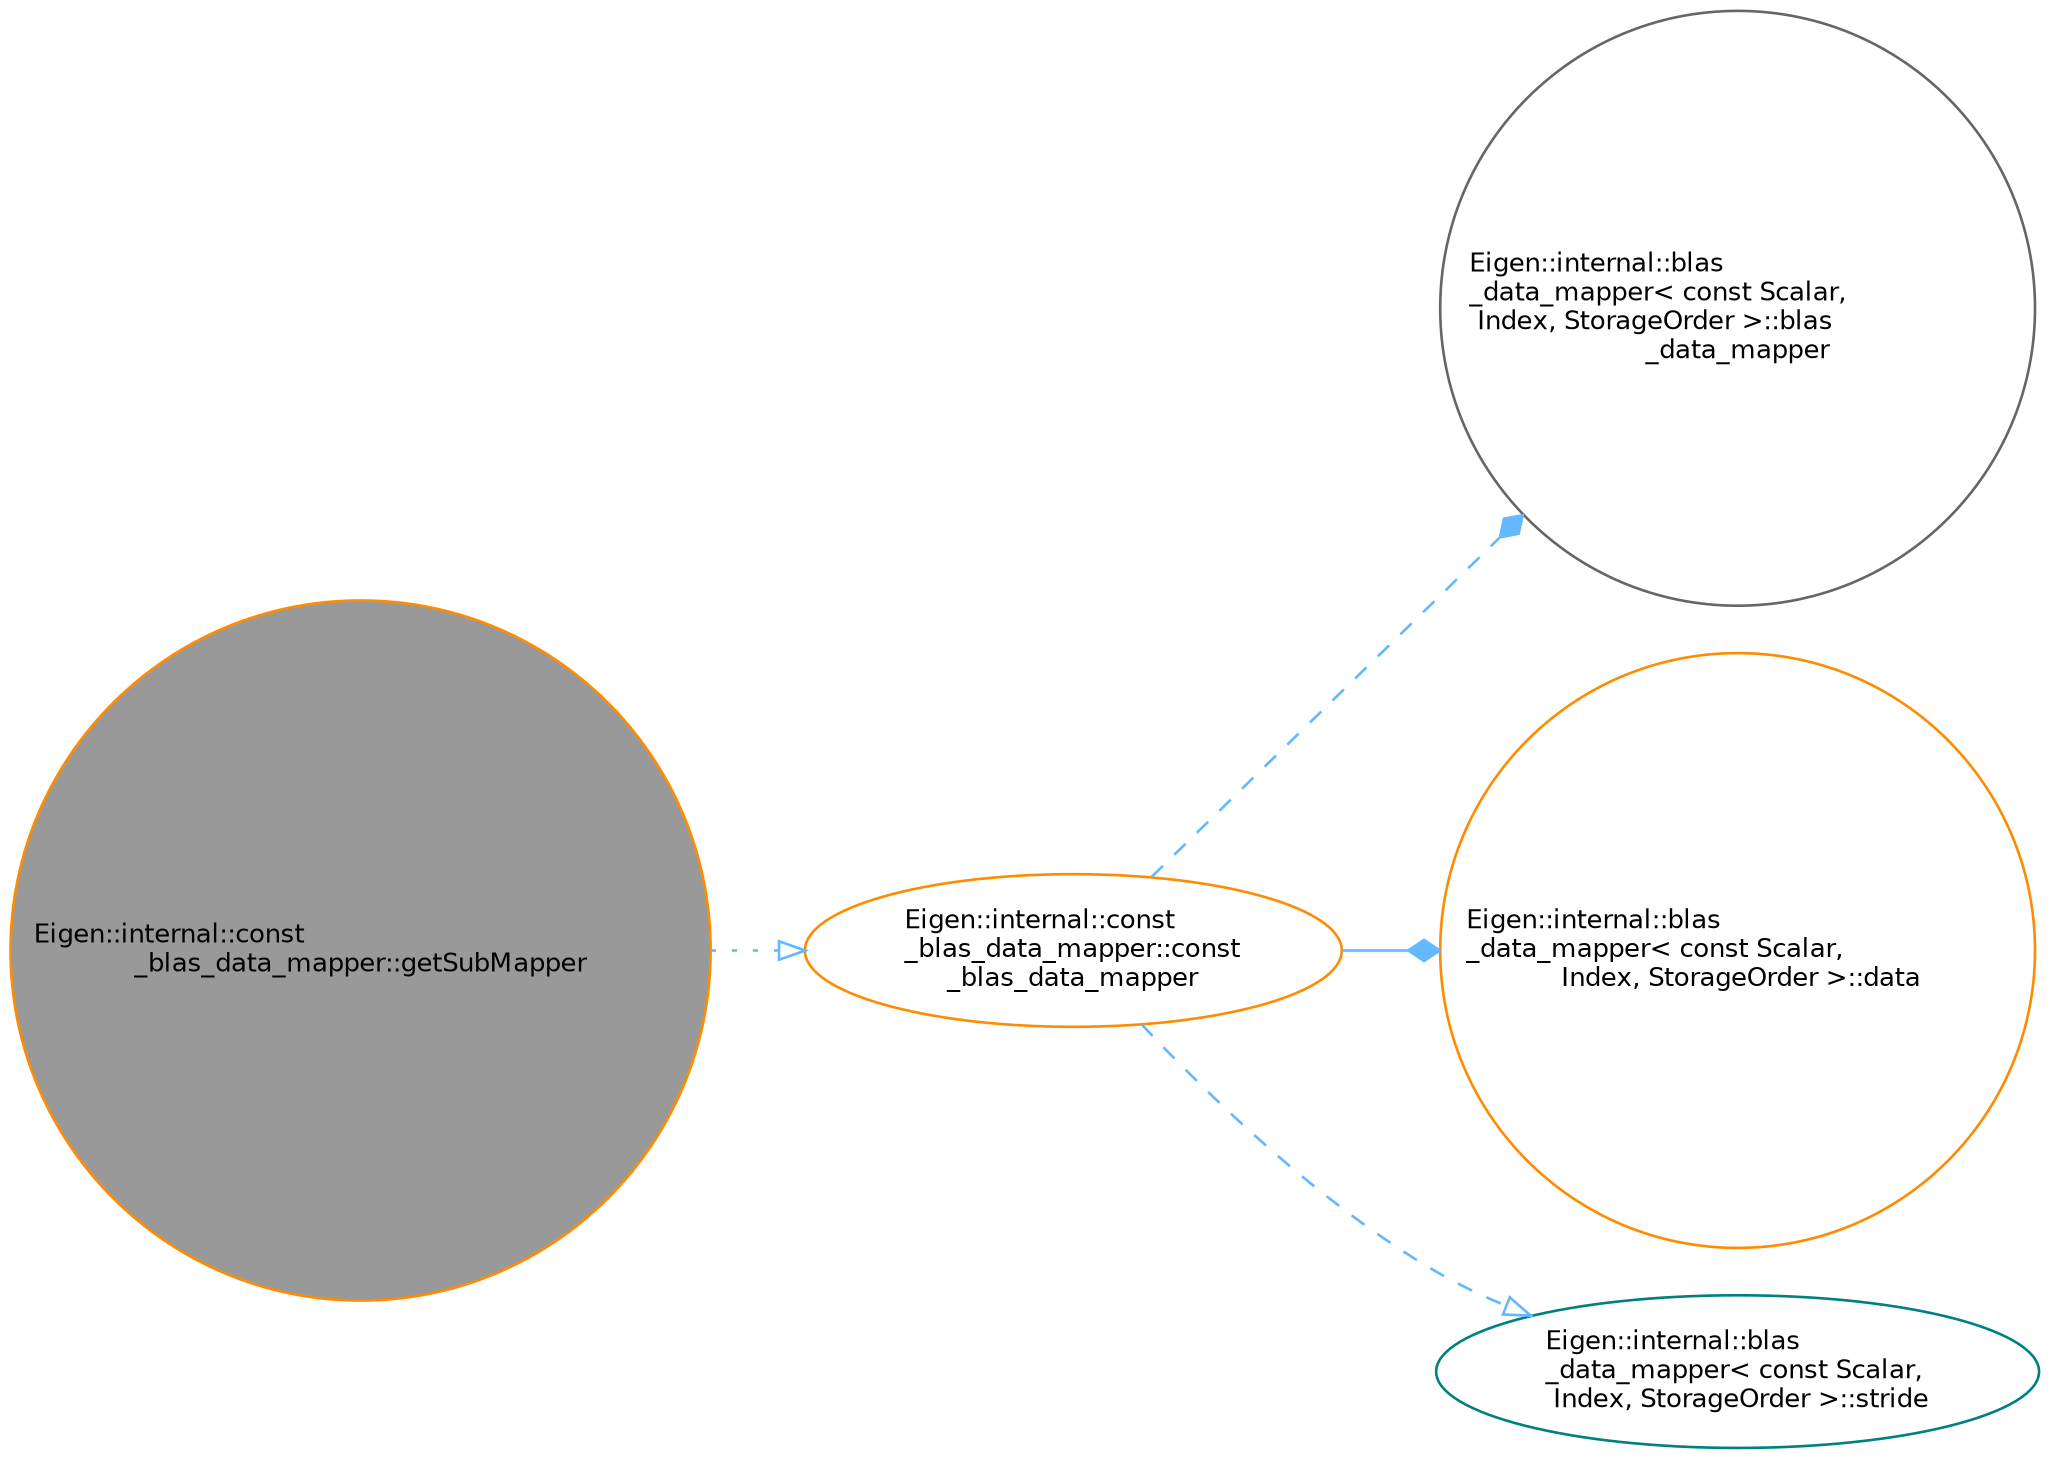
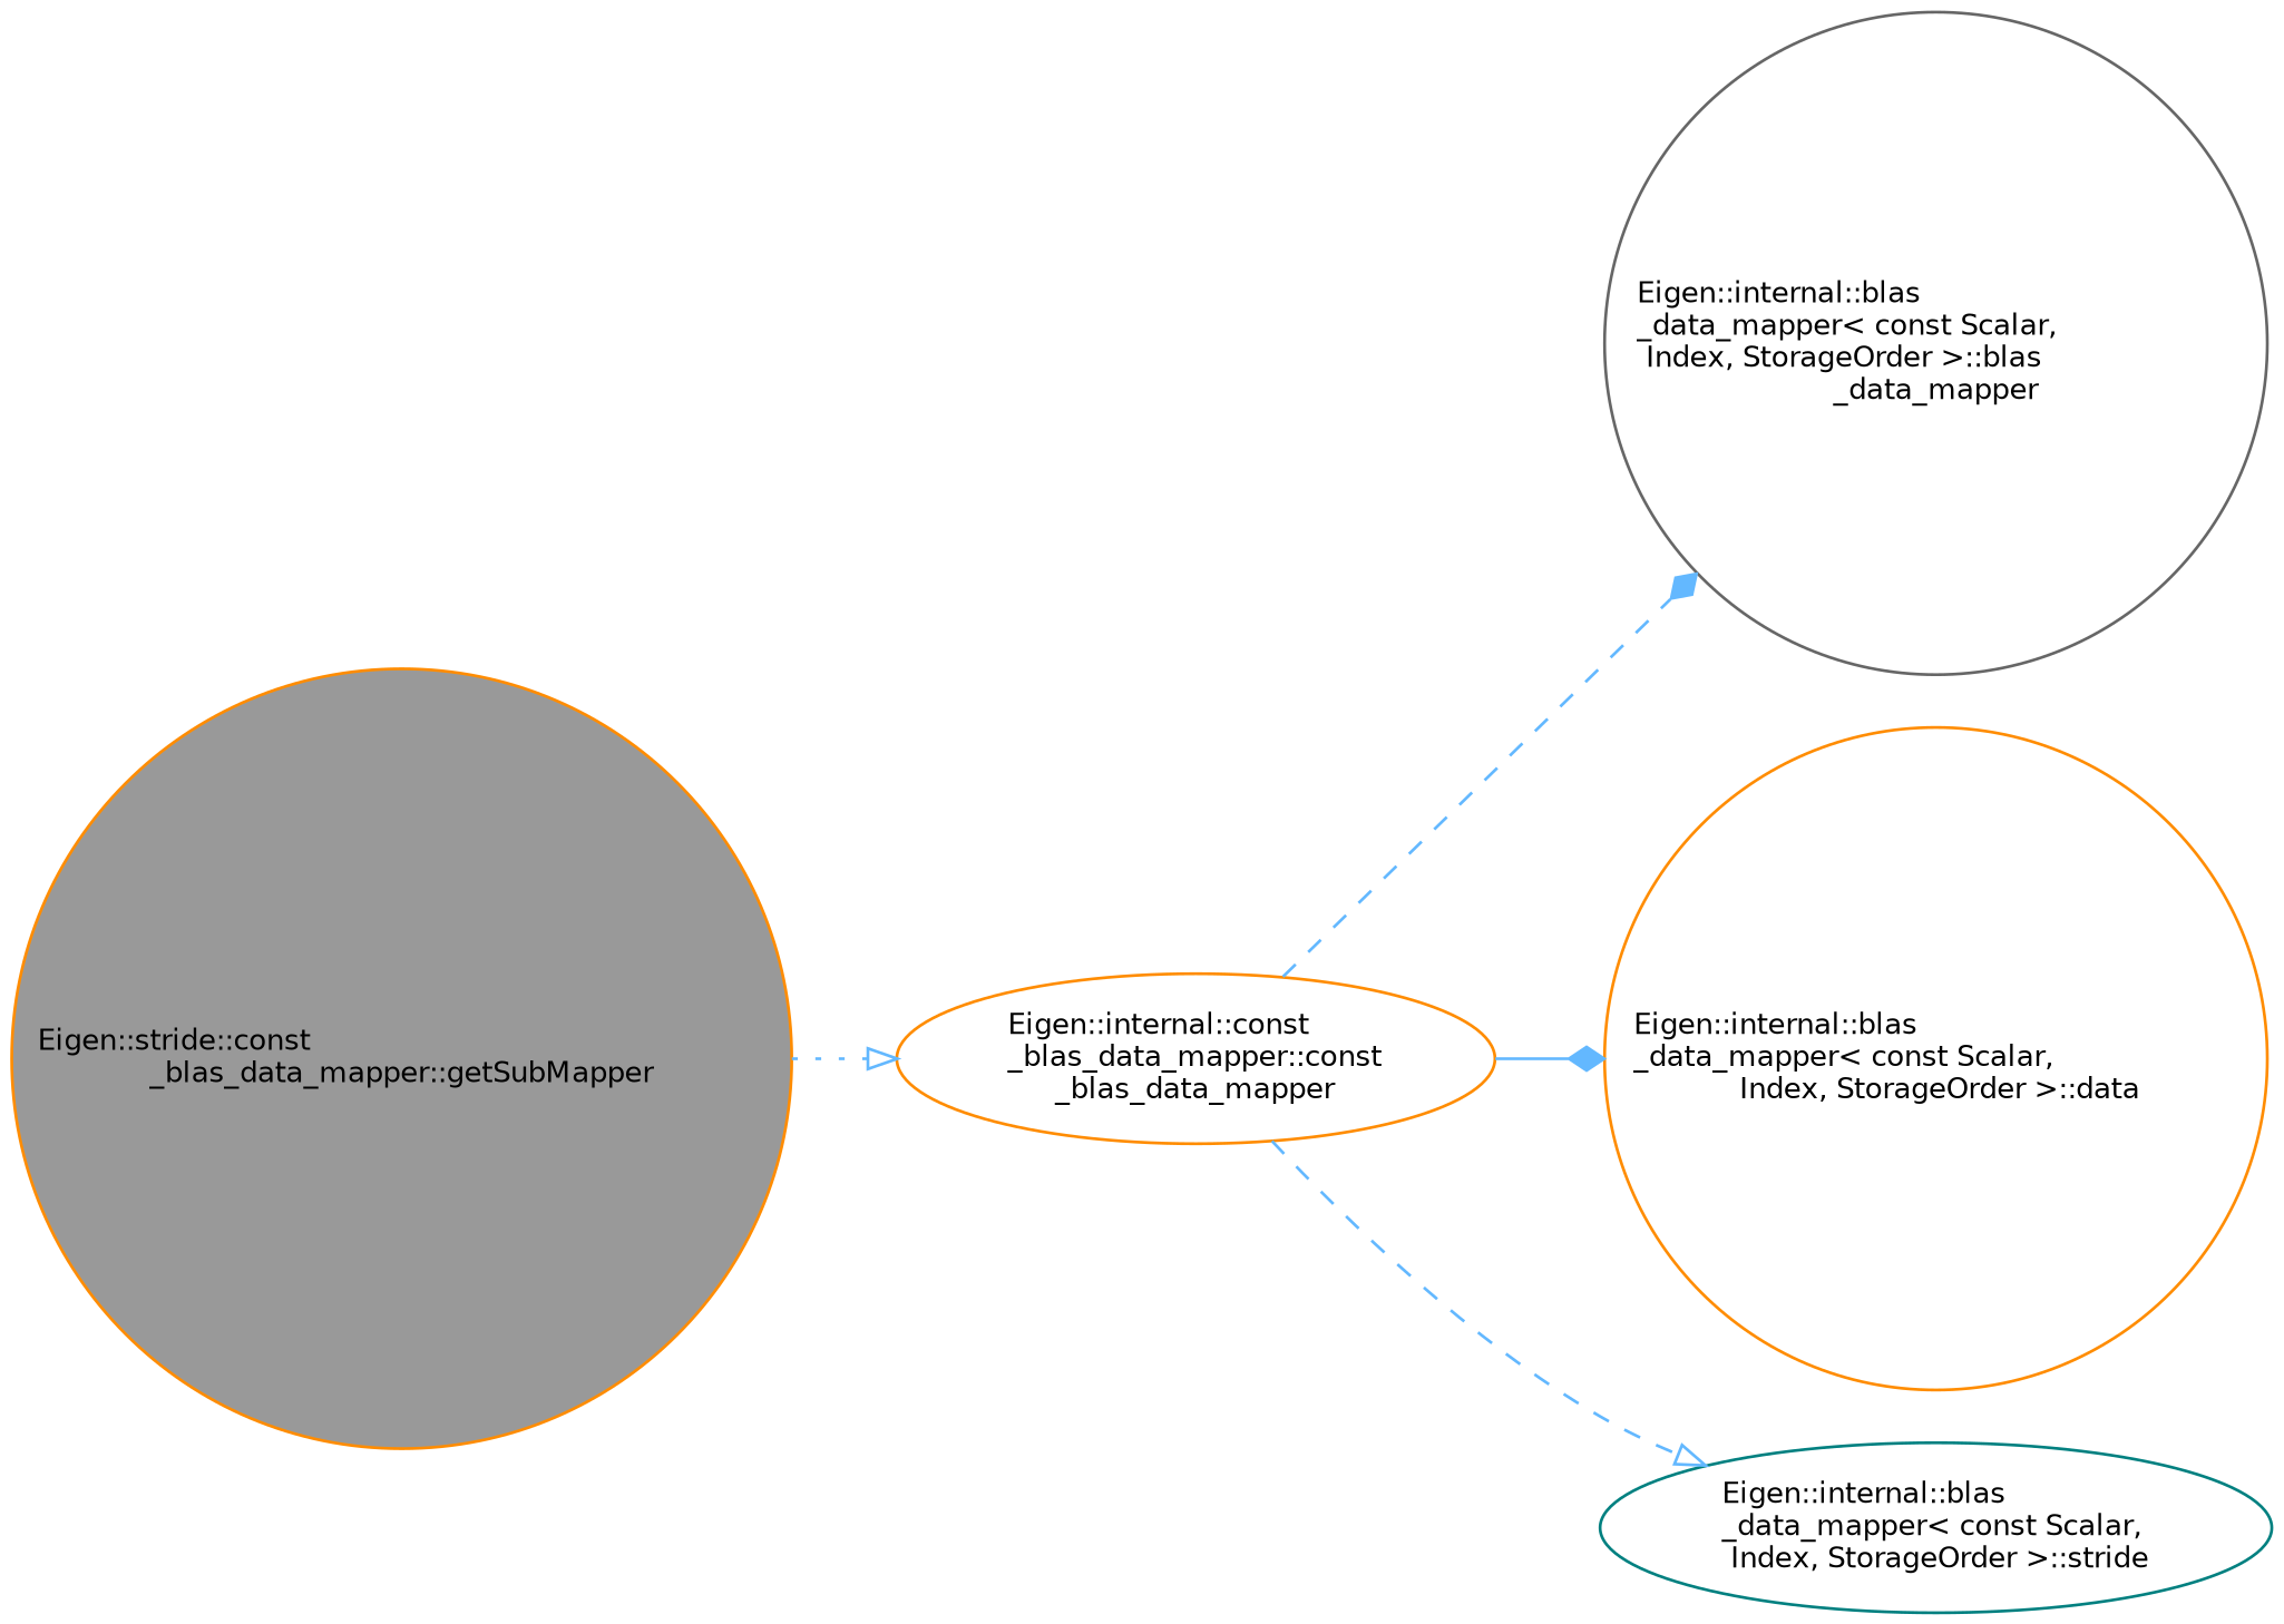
  digraph {
    rankdir=LR
    node [color=darkorange fillcolor=white fontname=Helvetica fontsize=10 shape=circle style=filled]
    edge [color=steelblue1 fontname=Helvetica fontsize=10 labelfontname=Helvetica labelfontsize=10 style=dashed arrowhead=onormal]
-   n1 [fillcolor=grey60 fontcolor=black height=0.2 label="Eigen::internal::const\l_blas_data_mapper::getSubMapper" width=0.4]
+   n1 [fillcolor=grey60 fontcolor=black height=0.2 label="Eigen::stride::const\l_blas_data_mapper::getSubMapper" width=0.4]
    n2 [height=0.2 label="Eigen::internal::const\l_blas_data_mapper::const\l_blas_data_mapper" shape=ellipse width=0.4]
    n3 [color=gray40 height=0.2 label="Eigen::internal::blas\l_data_mapper\< const Scalar,\l Index, StorageOrder \>::blas\l_data_mapper" width=0.4]
    n4 [height=0.2 label="Eigen::internal::blas\l_data_mapper\< const Scalar,\l Index, StorageOrder \>::data" width=0.4]
    n5 [color=teal height=0.2 label="Eigen::internal::blas\l_data_mapper\< const Scalar,\l Index, StorageOrder \>::stride" shape=ellipse width=0.4]
    n1 -> n2 [style=dotted]
    n2 -> n3 [arrowhead=diamond]
    n2 -> n4 [style=solid arrowhead=diamond]
    n2 -> n5
  }
